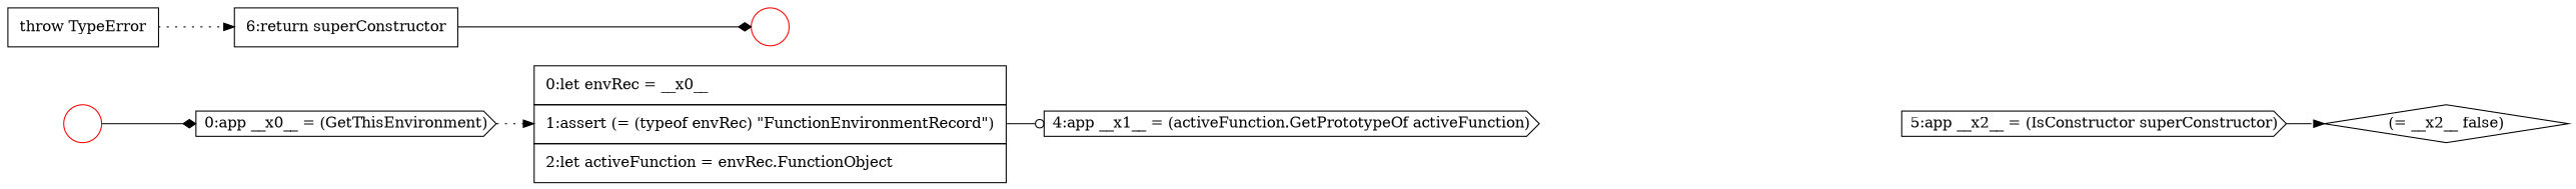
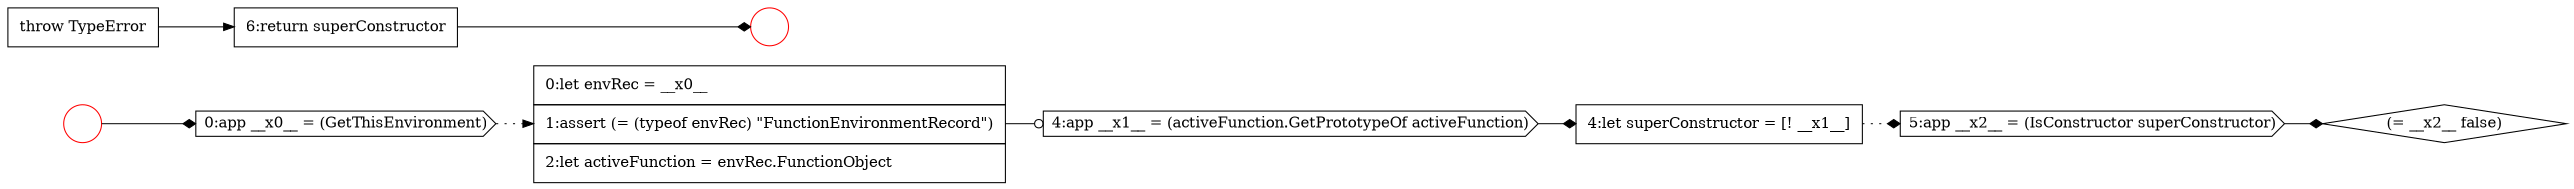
  digraph {
    rankdir=LR
    node [color=black fillcolor=white shape=none style=filled]
    edge [arrowhead=diamond color=black style=solid]
    n1 [label=<<font color="black">     <table border="0" cellborder="1" cellspacing="0" cellpadding="10">       <tr><td align="left">0:let envRec = __x0__</td></tr>       <tr><td align="left">1:assert (= (typeof envRec) &quot;FunctionEnvironmentRecord&quot;)</td></tr>       <tr><td align="left">2:let activeFunction = envRec.FunctionObject</td></tr>     </table>   </font>> margin=0]
    n2 [label=<<font color="black">4:app __x1__ = (activeFunction.GetPrototypeOf activeFunction)</font>> shape=cds]
+   n3 [label=<<font color="black">     <table border="0" cellborder="1" cellspacing="0" cellpadding="10">       <tr><td align="left">4:let superConstructor = [! __x1__]</td></tr>     </table>   </font>> margin=0]
    n4 [label=<<font color="black">     <table border="0" cellborder="1" cellspacing="0" cellpadding="10">       <tr><td align="left">6:return superConstructor</td></tr>     </table>   </font>> margin=0]
    n5 [color=red label=" " shape=circle]
    n6 [label=<<font color="black">     <table border="0" cellborder="1" cellspacing="0" cellpadding="10">       <tr><td align="left">throw TypeError</td></tr>     </table>   </font>> margin=0]
    n7 [label=<<font color="black">5:app __x2__ = (IsConstructor superConstructor)</font>> shape=cds]
    n8 [color=red label=" " shape=circle]
    n9 [label=<<font color="black">0:app __x0__ = (GetThisEnvironment)</font>> shape=cds]
    n10 [label=<<font color="black">(= __x2__ false)</font>> shape=diamond]
    n1 -> n2 [arrowhead=odot]
+   n2 -> n3
+   n3 -> n7 [style=dotted]
    n4 -> n5
-   n6 -> n4 [arrowhead=normal style=dotted]
-   n7 -> n10 [arrowhead=normal]
+   n6 -> n4 [arrowhead=normal]
+   n7 -> n10
    n8 -> n9
    n9 -> n1 [arrowhead=normal style=dotted]
  }
